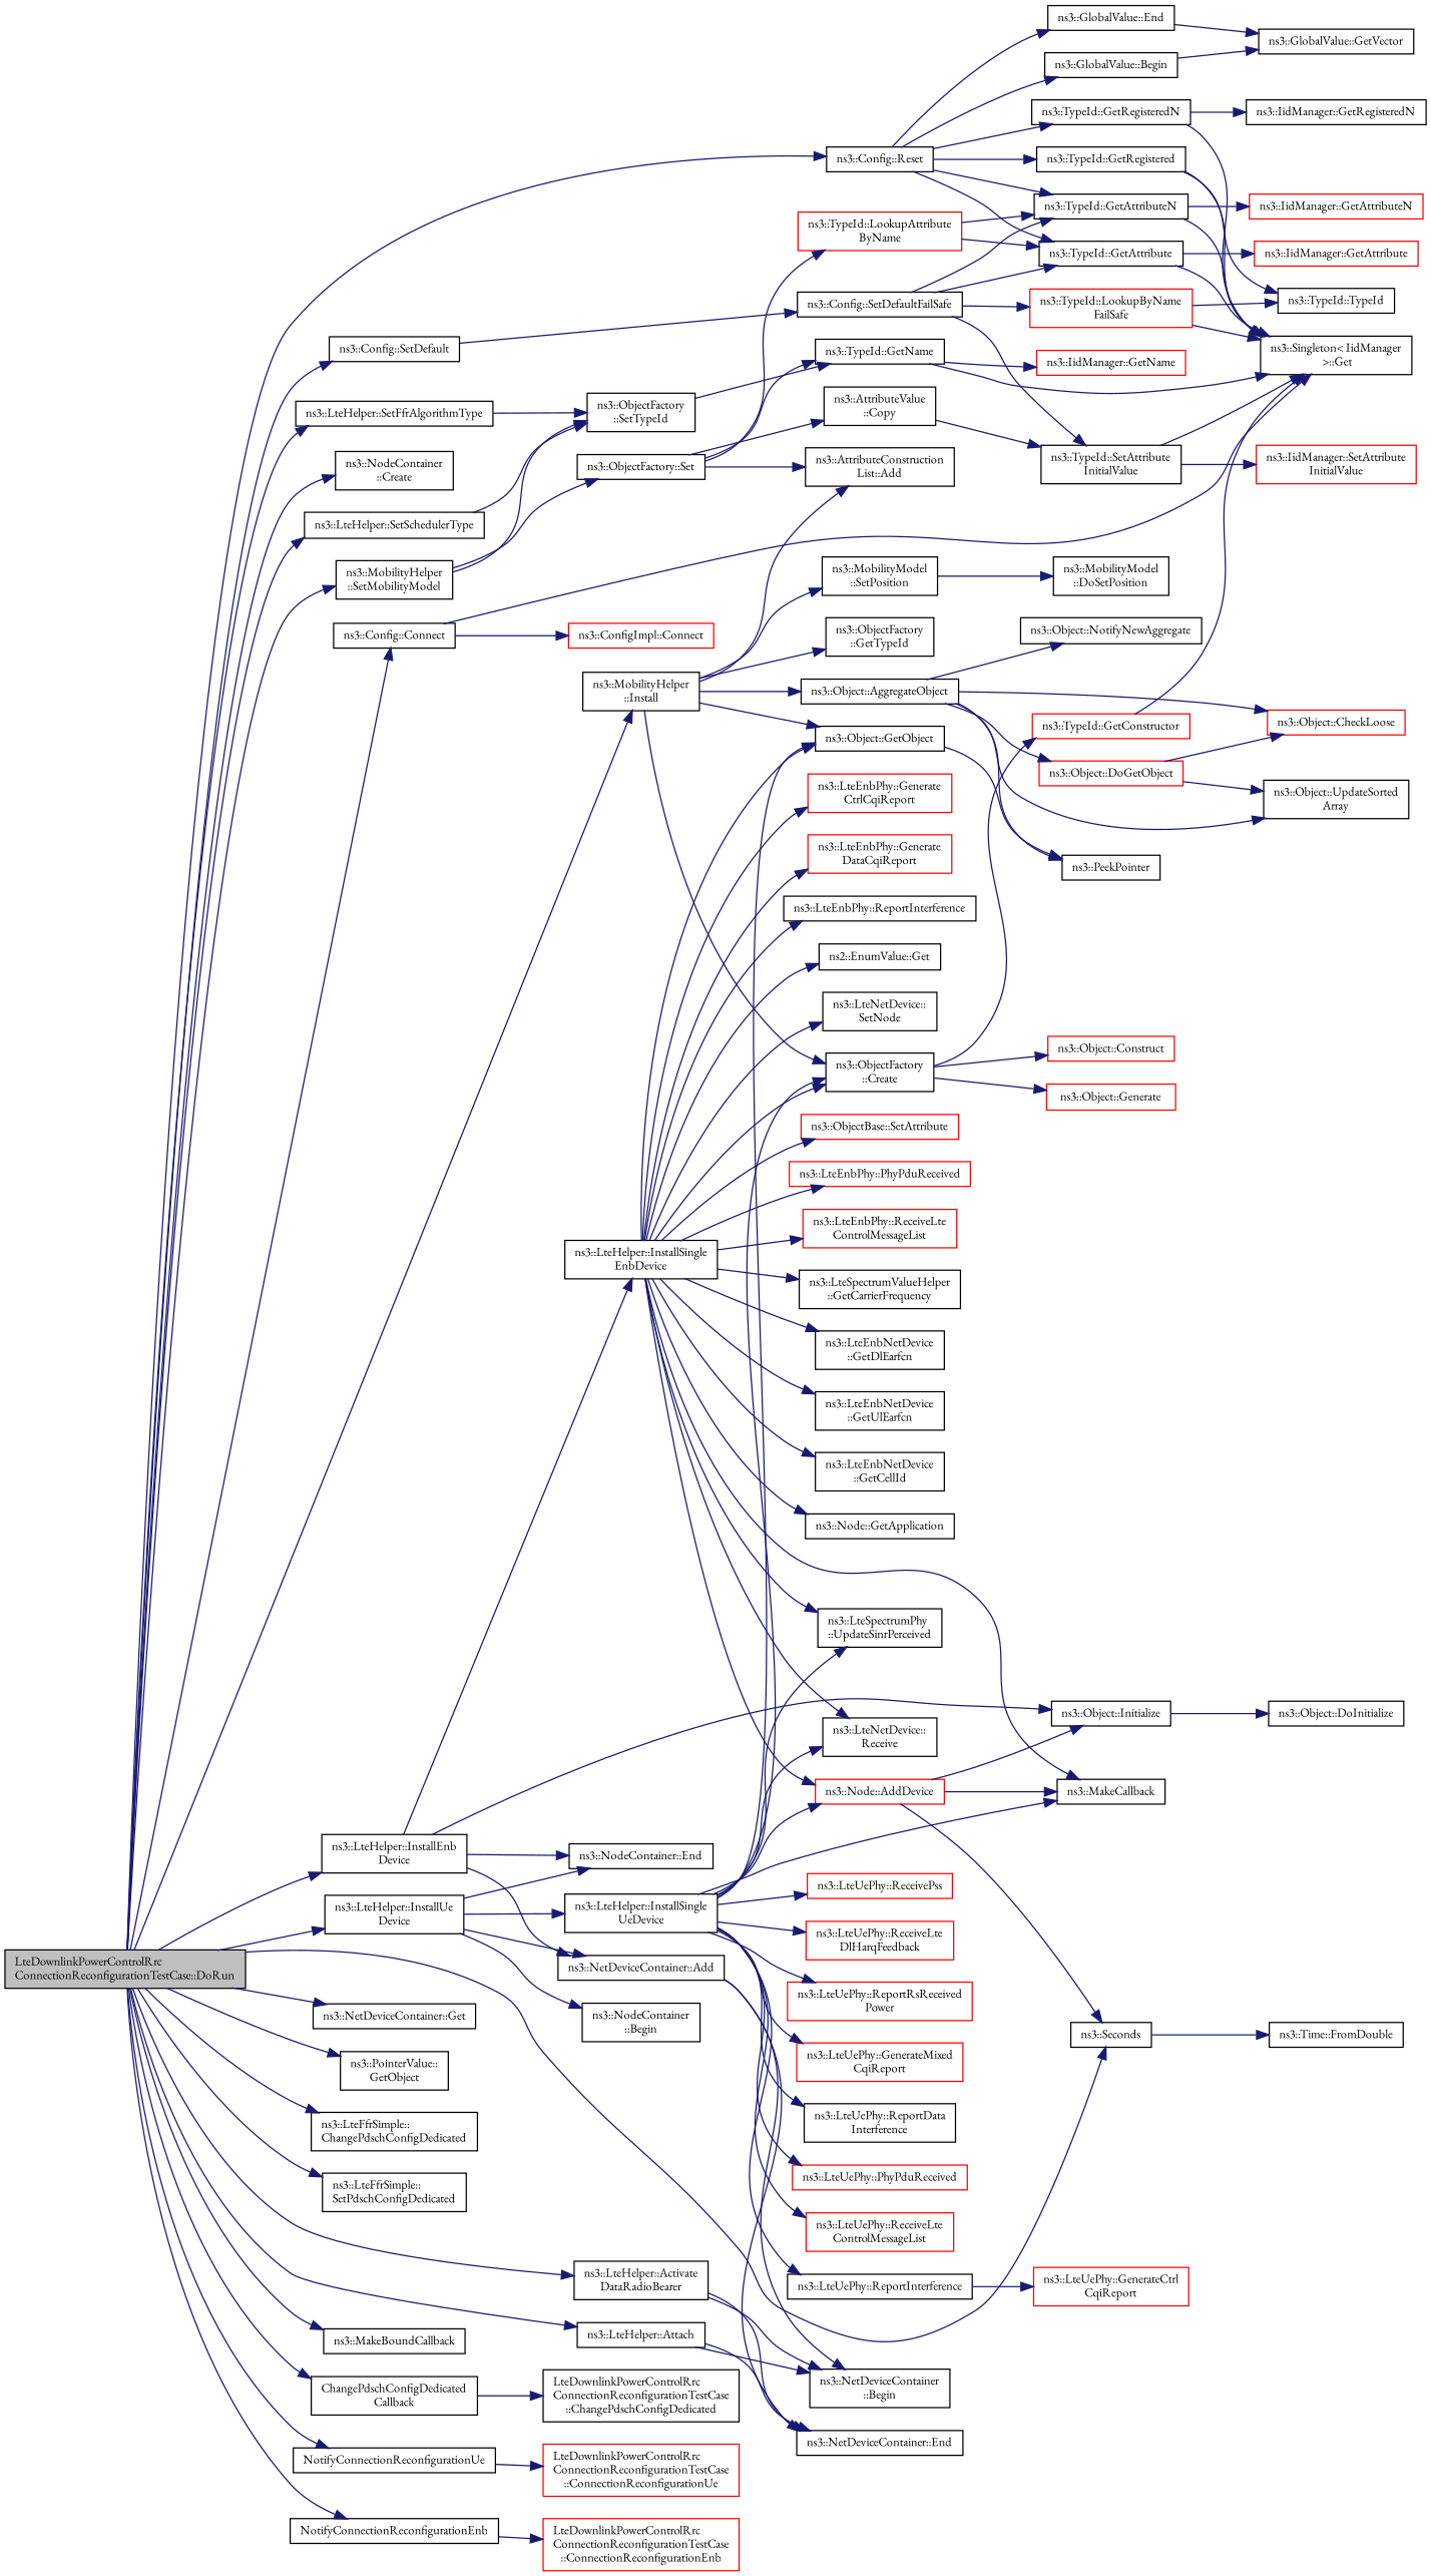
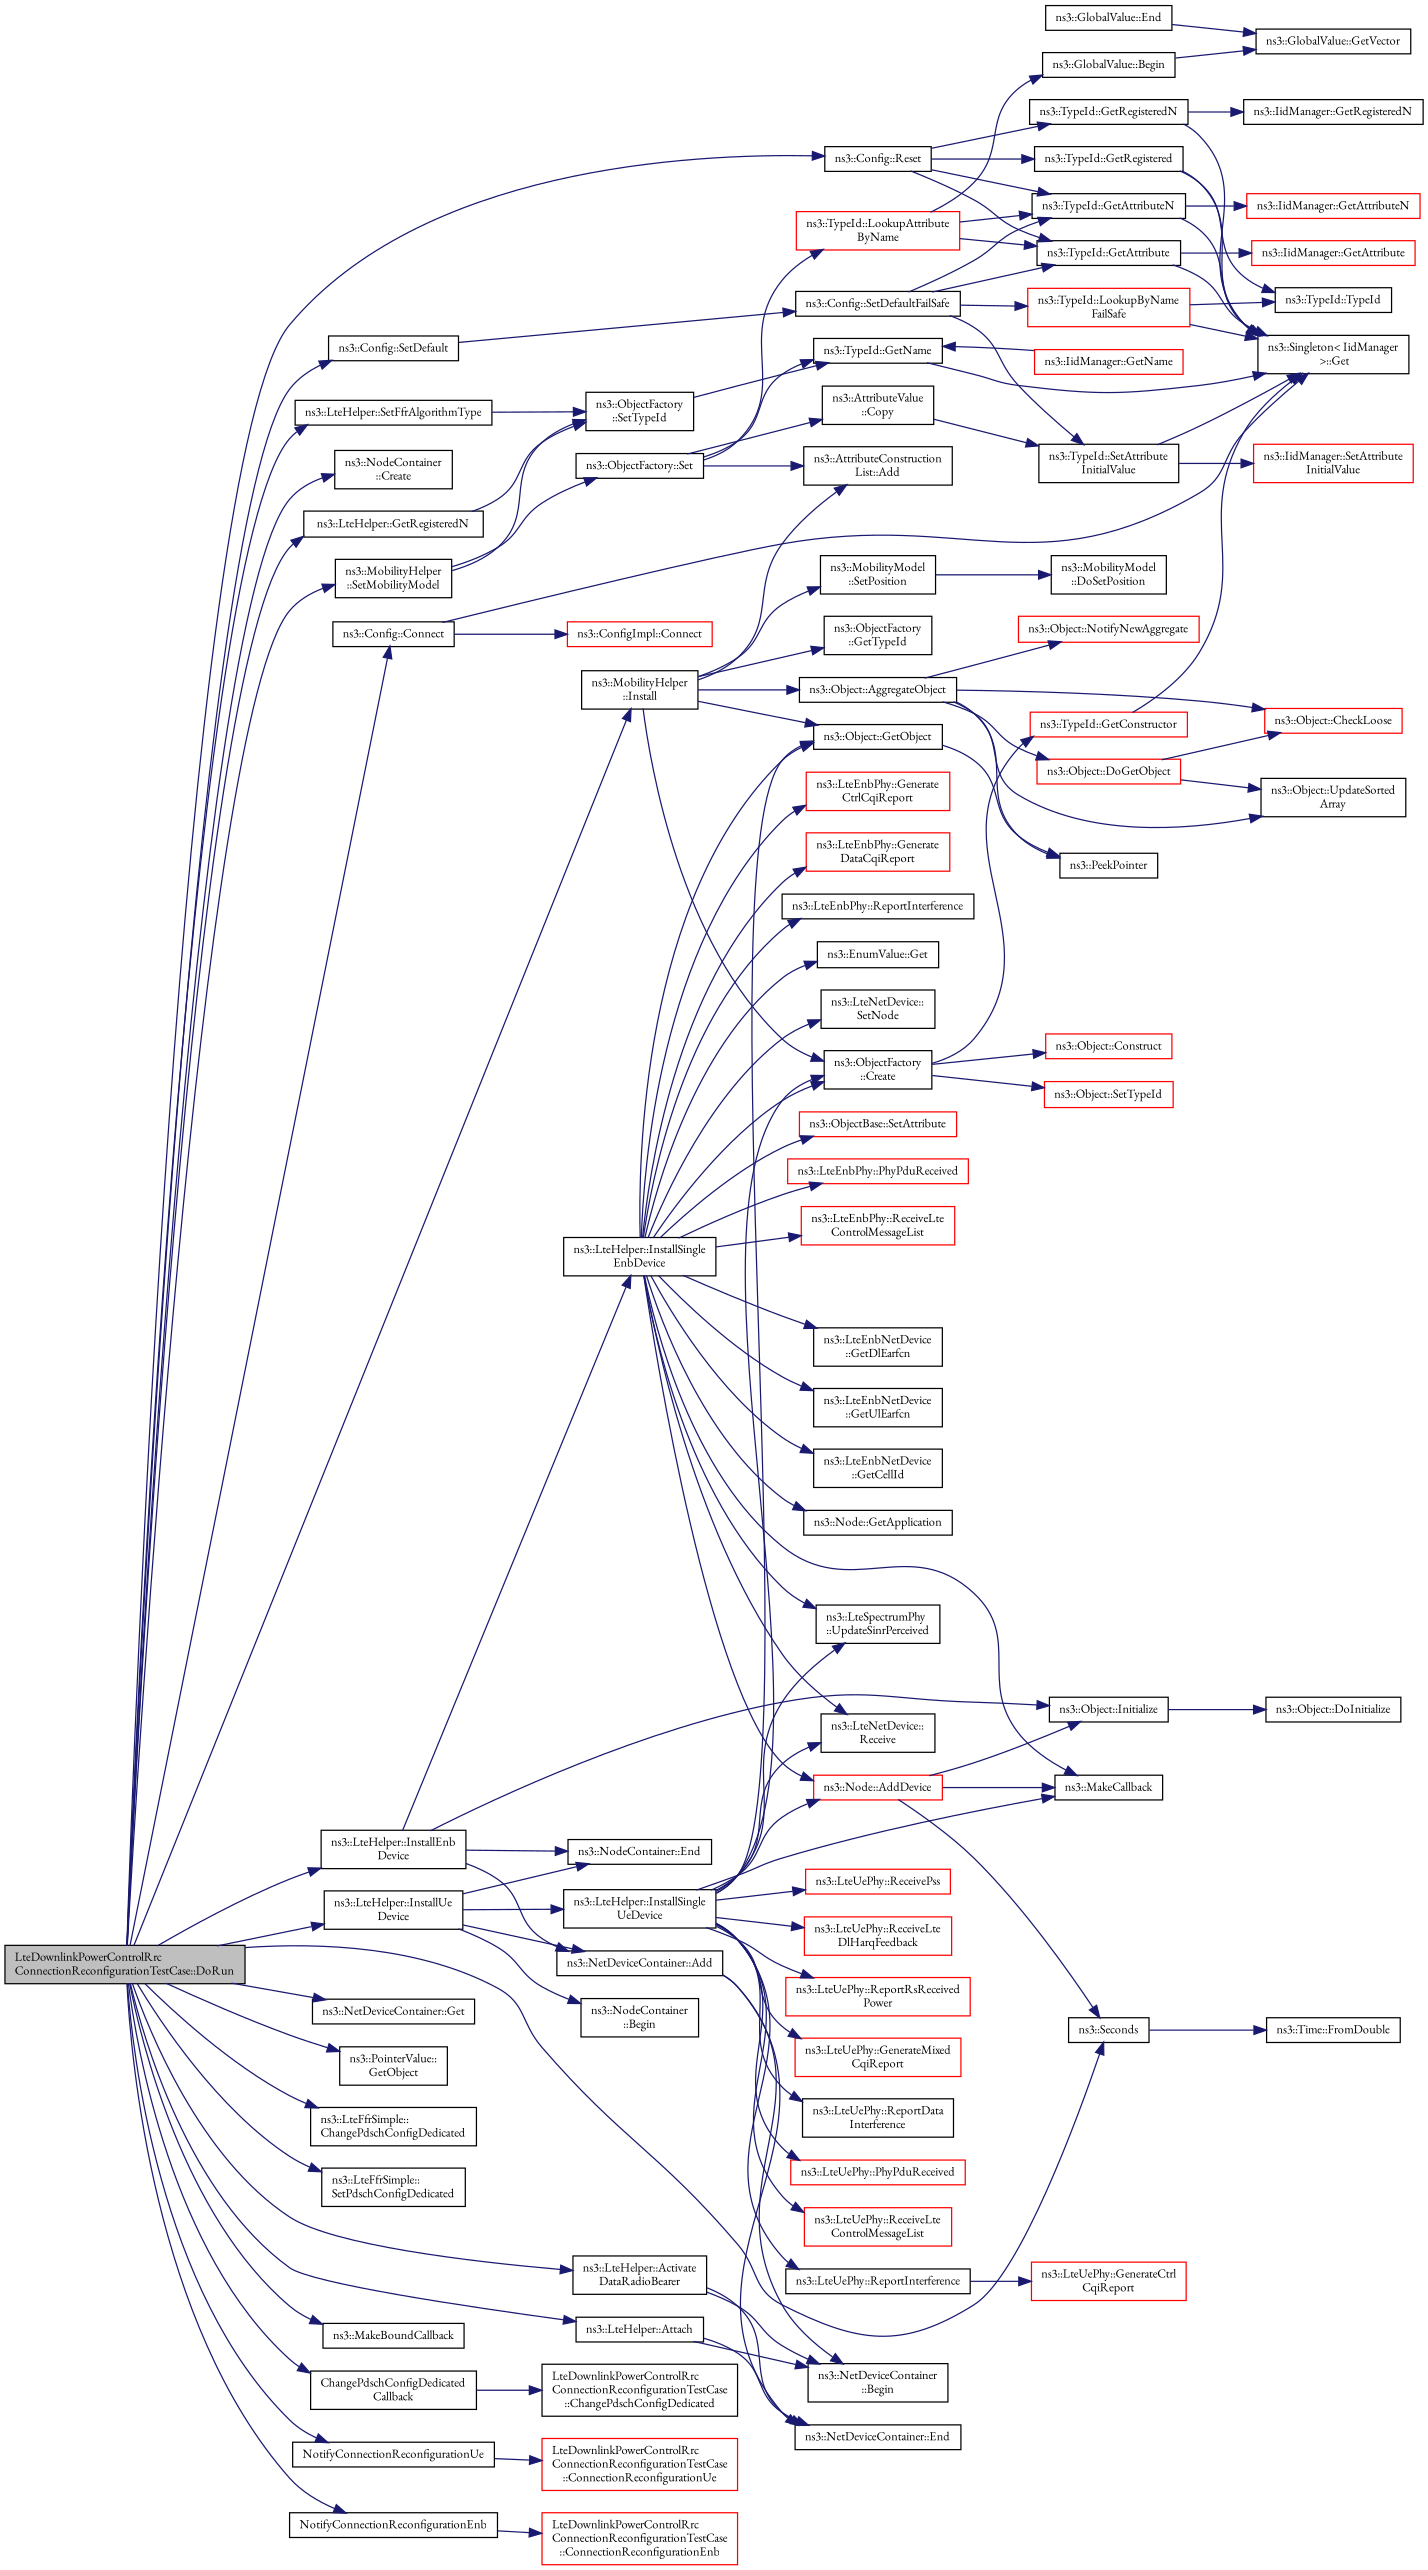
  digraph {
    fontname="EB Garamond"
    rankdir=LR
    node [color=black fillcolor=white fontname="EB Garamond" fontsize=10 shape=record style=filled]
    edge [color=midnightblue fontname="EB Garamond" fontsize=10 labelfontname=Helvetica labelfontsize=10 style=solid]
    n1 [fillcolor=grey75 fontcolor=black height=0.2 label="LteDownlinkPowerControlRrc\lConnectionReconfigurationTestCase::DoRun" width=0.4]
    n2 [height=0.2 label="ns3::Config::Reset" width=0.4]
    n3 [height=0.2 label="ns3::Config::SetDefault" width=0.4]
    n4 [height=0.2 label="ns3::LteHelper::SetFfrAlgorithmType" width=0.4]
    n5 [height=0.2 label="ns3::NodeContainer\l::Create" width=0.4]
    n6 [height=0.2 label="ns3::MobilityHelper\l::SetMobilityModel" width=0.4]
    n7 [height=0.2 label="ns3::MobilityHelper\l::Install" width=0.4]
-   n8 [height=0.2 label="ns3::LteHelper::SetSchedulerType" width=0.4]
+   n8 [height=0.2 label="ns3::LteHelper::GetRegisteredN" width=0.4]
    n9 [height=0.2 label="ns3::LteHelper::InstallEnb\lDevice" width=0.4]
    n10 [height=0.2 label="ns3::Seconds" width=0.4]
    n11 [height=0.2 label="ns3::LteHelper::InstallUe\lDevice" width=0.4]
    n12 [height=0.2 label="ns3::LteHelper::Attach" width=0.4]
    n13 [height=0.2 label="ns3::NetDeviceContainer::Get" width=0.4]
    n14 [height=0.2 label="ns3::PointerValue::\lGetObject" width=0.4]
    n15 [height=0.2 label="ns3::LteFfrSimple::\lChangePdschConfigDedicated" width=0.4]
    n16 [height=0.2 label="ns3::LteFfrSimple::\lSetPdschConfigDedicated" width=0.4]
    n17 [height=0.2 label="ns3::LteHelper::Activate\lDataRadioBearer" width=0.4]
    n18 [height=0.2 label="ns3::Config::Connect" width=0.4]
    n19 [height=0.2 label="ns3::MakeBoundCallback" width=0.4]
    n20 [height=0.2 label="ChangePdschConfigDedicated\lCallback" width=0.4]
    n21 [height=0.2 label=NotifyConnectionReconfigurationUe width=0.4]
    n22 [height=0.2 label=NotifyConnectionReconfigurationEnb width=0.4]
    n23 [height=0.2 label="ns3::TypeId::GetRegisteredN" width=0.4]
    n24 [height=0.2 label="ns3::TypeId::GetRegistered" width=0.4]
    n25 [height=0.2 label="ns3::TypeId::GetAttributeN" width=0.4]
    n26 [height=0.2 label="ns3::TypeId::GetAttribute" width=0.4]
    n27 [height=0.2 label="ns3::GlobalValue::Begin" width=0.4]
    n28 [height=0.2 label="ns3::GlobalValue::End" width=0.4]
    n29 [height=0.2 label="ns3::Config::SetDefaultFailSafe" width=0.4]
    n30 [height=0.2 label="ns3::ObjectFactory\l::SetTypeId" width=0.4]
    n31 [height=0.2 label="ns3::ObjectFactory::Set" width=0.4]
    n32 [height=0.2 label="ns3::AttributeConstruction\lList::Add" width=0.4]
    n33 [height=0.2 label="ns3::Object::GetObject" width=0.4]
    n34 [height=0.2 label="ns3::ObjectFactory\l::Create" width=0.4]
    n35 [height=0.2 label="ns3::ObjectFactory\l::GetTypeId" width=0.4]
    n36 [height=0.2 label="ns3::Object::AggregateObject" width=0.4]
    n37 [height=0.2 label="ns3::MobilityModel\l::SetPosition" width=0.4]
    n38 [height=0.2 label="ns3::Object::Initialize" width=0.4]
    n39 [height=0.2 label="ns3::NodeContainer::End" width=0.4]
    n40 [height=0.2 label="ns3::LteHelper::InstallSingle\lEnbDevice" width=0.4]
    n41 [height=0.2 label="ns3::NetDeviceContainer::Add" width=0.4]
    n42 [height=0.2 label="ns3::Time::FromDouble" width=0.4]
    n43 [height=0.2 label="ns3::NodeContainer\l::Begin" width=0.4]
    n44 [height=0.2 label="ns3::LteHelper::InstallSingle\lUeDevice" width=0.4]
    n45 [height=0.2 label="ns3::NetDeviceContainer\l::Begin" width=0.4]
    n46 [height=0.2 label="ns3::NetDeviceContainer::End" width=0.4]
    n47 [height=0.2 label="ns3::Singleton\< IidManager\l \>::Get" width=0.4]
    n48 [color=red height=0.2 label="ns3::ConfigImpl::Connect" width=0.4]
    n49 [height=0.2 label="LteDownlinkPowerControlRrc\lConnectionReconfigurationTestCase\l::ChangePdschConfigDedicated" width=0.4]
    n50 [color=red height=0.2 label="LteDownlinkPowerControlRrc\lConnectionReconfigurationTestCase\l::ConnectionReconfigurationUe" width=0.4]
    n51 [color=red height=0.2 label="LteDownlinkPowerControlRrc\lConnectionReconfigurationTestCase\l::ConnectionReconfigurationEnb" width=0.4]
    n52 [height=0.2 label="ns3::IidManager::GetRegisteredN" width=0.4]
    n53 [height=0.2 label="ns3::TypeId::TypeId" width=0.4]
    n54 [color=red height=0.2 label="ns3::IidManager::GetAttributeN" width=0.4]
    n55 [color=red height=0.2 label="ns3::IidManager::GetAttribute" width=0.4]
    n56 [height=0.2 label="ns3::TypeId::SetAttribute\lInitialValue" width=0.4]
    n57 [color=red height=0.2 label="ns3::IidManager::SetAttribute\lInitialValue" width=0.4]
    n58 [height=0.2 label="ns3::GlobalValue::GetVector" width=0.4]
    n59 [color=red height=0.2 label="ns3::TypeId::LookupByName\lFailSafe" width=0.4]
    n60 [height=0.2 label="ns3::TypeId::GetName" width=0.4]
    n61 [color=red height=0.2 label="ns3::IidManager::GetName" width=0.4]
    n62 [color=red height=0.2 label="ns3::TypeId::LookupAttribute\lByName" width=0.4]
    n63 [height=0.2 label="ns3::AttributeValue\l::Copy" width=0.4]
    n64 [height=0.2 label="ns3::PeekPointer" width=0.4]
    n65 [color=red height=0.2 label="ns3::TypeId::GetConstructor" width=0.4]
-   n66 [color=red height=0.2 label="ns3::Object::Generate" width=0.4]
+   n66 [color=red height=0.2 label="ns3::Object::SetTypeId" width=0.4]
    n67 [color=red height=0.2 label="ns3::Object::Construct" width=0.4]
    n68 [color=red height=0.2 label="ns3::Object::CheckLoose" width=0.4]
    n69 [color=red height=0.2 label="ns3::Object::DoGetObject" width=0.4]
    n70 [height=0.2 label="ns3::Object::UpdateSorted\lArray" width=0.4]
-   n71 [height=0.2 label="ns3::Object::NotifyNewAggregate" width=0.4]
+   n71 [color=red height=0.2 label="ns3::Object::NotifyNewAggregate" width=0.4]
    n72 [height=0.2 label="ns3::MobilityModel\l::DoSetPosition" width=0.4]
    n73 [height=0.2 label="ns3::Object::DoInitialize" width=0.4]
    n74 [height=0.2 label="ns3::MakeCallback" width=0.4]
    n75 [color=red height=0.2 label="ns3::LteEnbPhy::Generate\lCtrlCqiReport" width=0.4]
    n76 [color=red height=0.2 label="ns3::LteEnbPhy::Generate\lDataCqiReport" width=0.4]
    n77 [height=0.2 label="ns3::LteSpectrumPhy\l::UpdateSinrPerceived" width=0.4]
    n78 [height=0.2 label="ns3::LteEnbPhy::ReportInterference" width=0.4]
-   n79 [height=0.2 label="ns2::EnumValue::Get" width=0.4]
+   n79 [height=0.2 label="ns3::EnumValue::Get" width=0.4]
    n80 [height=0.2 label="ns3::LteNetDevice::\lSetNode" width=0.4]
    n81 [color=red height=0.2 label="ns3::ObjectBase::SetAttribute" width=0.4]
    n82 [color=red height=0.2 label="ns3::Node::AddDevice" width=0.4]
    n83 [color=red height=0.2 label="ns3::LteEnbPhy::PhyPduReceived" width=0.4]
    n84 [color=red height=0.2 label="ns3::LteEnbPhy::ReceiveLte\lControlMessageList" width=0.4]
    n85 [height=0.2 label="ns3::LteNetDevice::\lReceive" width=0.4]
-   n86 [height=0.2 label="ns3::LteSpectrumValueHelper\l::GetCarrierFrequency" width=0.4]
    n87 [height=0.2 label="ns3::LteEnbNetDevice\l::GetDlEarfcn" width=0.4]
    n88 [height=0.2 label="ns3::LteEnbNetDevice\l::GetUlEarfcn" width=0.4]
    n89 [height=0.2 label="ns3::LteEnbNetDevice\l::GetCellId" width=0.4]
    n90 [height=0.2 label="ns3::Node::GetApplication" width=0.4]
    n91 [color=red height=0.2 label="ns3::LteUePhy::ReportRsReceived\lPower" width=0.4]
    n92 [height=0.2 label="ns3::LteUePhy::ReportInterference" width=0.4]
    n93 [color=red height=0.2 label="ns3::LteUePhy::GenerateMixed\lCqiReport" width=0.4]
    n94 [height=0.2 label="ns3::LteUePhy::ReportData\lInterference" width=0.4]
    n95 [color=red height=0.2 label="ns3::LteUePhy::PhyPduReceived" width=0.4]
    n96 [color=red height=0.2 label="ns3::LteUePhy::ReceiveLte\lControlMessageList" width=0.4]
    n97 [color=red height=0.2 label="ns3::LteUePhy::ReceivePss" width=0.4]
    n98 [color=red height=0.2 label="ns3::LteUePhy::ReceiveLte\lDlHarqFeedback" width=0.4]
    n99 [color=red height=0.2 label="ns3::LteUePhy::GenerateCtrl\lCqiReport" width=0.4]
    n1 -> n2
    n1 -> n3
    n1 -> n4
    n1 -> n5
    n1 -> n6
    n1 -> n7
    n1 -> n8
    n1 -> n9
    n1 -> n10
    n1 -> n11
    n1 -> n12
    n1 -> n13
    n1 -> n14
    n1 -> n15
    n1 -> n16
    n1 -> n17
    n1 -> n18
    n1 -> n19
    n1 -> n20
    n1 -> n21
    n1 -> n22
    n2 -> n23
    n2 -> n24
    n2 -> n25
    n2 -> n26
-   n2 -> n27
-   n2 -> n28
+   n62 -> n27
    n3 -> n29
    n4 -> n30
    n6 -> n30
    n6 -> n31
    n7 -> n32
    n7 -> n33
    n7 -> n34
    n7 -> n35
    n7 -> n36
    n7 -> n37
    n8 -> n30
    n9 -> n38
    n9 -> n39
    n9 -> n40
    n9 -> n41
    n10 -> n42
    n11 -> n39
    n11 -> n41
    n11 -> n43
    n11 -> n44
    n12 -> n45
    n12 -> n46
    n17 -> n45
    n17 -> n46
    n18 -> n47
    n18 -> n48
    n20 -> n49
    n21 -> n50
    n22 -> n51
    n23 -> n47
    n23 -> n52
    n24 -> n47
    n24 -> n53
    n25 -> n47
    n25 -> n54
    n26 -> n47
    n26 -> n55
    n27 -> n58
    n28 -> n58
    n29 -> n25
    n29 -> n26
    n29 -> n56
    n29 -> n59
    n30 -> n60
    n31 -> n32
    n31 -> n60
    n31 -> n62
    n31 -> n63
    n33 -> n64
    n34 -> n65
    n34 -> n66
    n34 -> n67
    n36 -> n64
    n36 -> n68
    n36 -> n69
    n36 -> n70
    n36 -> n71
    n37 -> n72
    n38 -> n73
    n40 -> n33
    n40 -> n34
    n40 -> n74
    n40 -> n75
    n40 -> n76
    n40 -> n77
    n40 -> n78
    n40 -> n79
    n40 -> n80
    n40 -> n81
    n40 -> n82
    n40 -> n83
    n40 -> n84
    n40 -> n85
-   n40 -> n86
    n40 -> n87
    n40 -> n88
    n40 -> n89
    n40 -> n90
    n41 -> n45
    n41 -> n46
    n44 -> n33
    n44 -> n34
    n44 -> n74
    n44 -> n77
    n44 -> n82
    n44 -> n85
    n44 -> n91
    n44 -> n92
    n44 -> n93
    n44 -> n94
    n44 -> n95
    n44 -> n96
    n44 -> n97
    n44 -> n98
    n56 -> n47
    n56 -> n57
    n59 -> n47
    n59 -> n53
    n60 -> n47
-   n60 -> n61
+   n61 -> n60
    n62 -> n25
    n62 -> n26
    n63 -> n56
    n65 -> n47
    n69 -> n68
    n69 -> n70
    n82 -> n10
    n82 -> n38
    n82 -> n74
    n92 -> n99
  }
